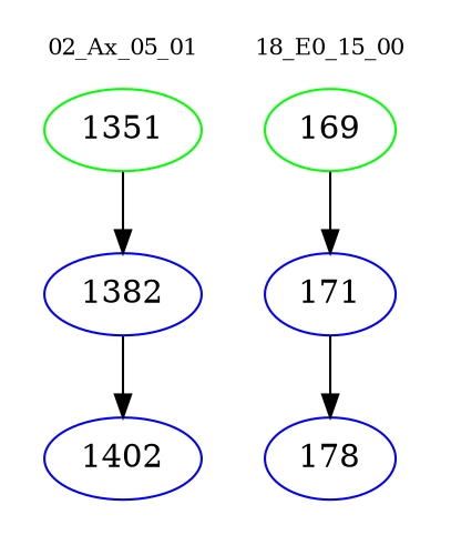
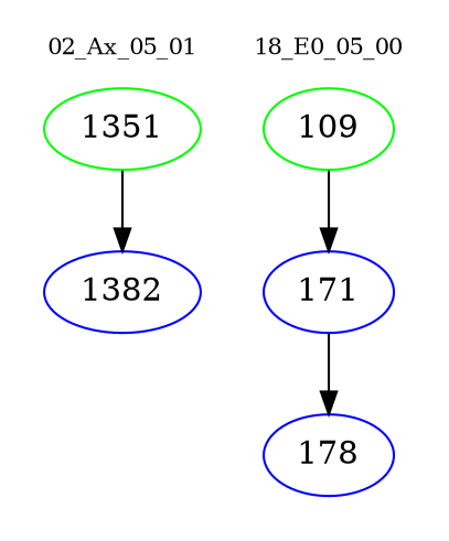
  digraph {
    node [color=blue]
    edge [color=black]
    n1 [color=green label=1351]
    n2 [label=1382]
-   n3 [label=1402]
-   n4 [color=green label=169]
+   n4 [color=green label=109]
    n5 [label=171]
    n6 [label=178]
    subgraph cluster_1 {
      color=white
      fontsize=10
      label="02_Ax_05_01"
      n1
      n2
-     n3
    }
    subgraph cluster_2 {
      color=white
      fontsize=10
-     label="18_E0_15_00"
+     label="18_E0_05_00"
      n4
      n5
      n6
    }
    n1 -> n2
-   n2 -> n3
    n4 -> n5
    n5 -> n6
  }
